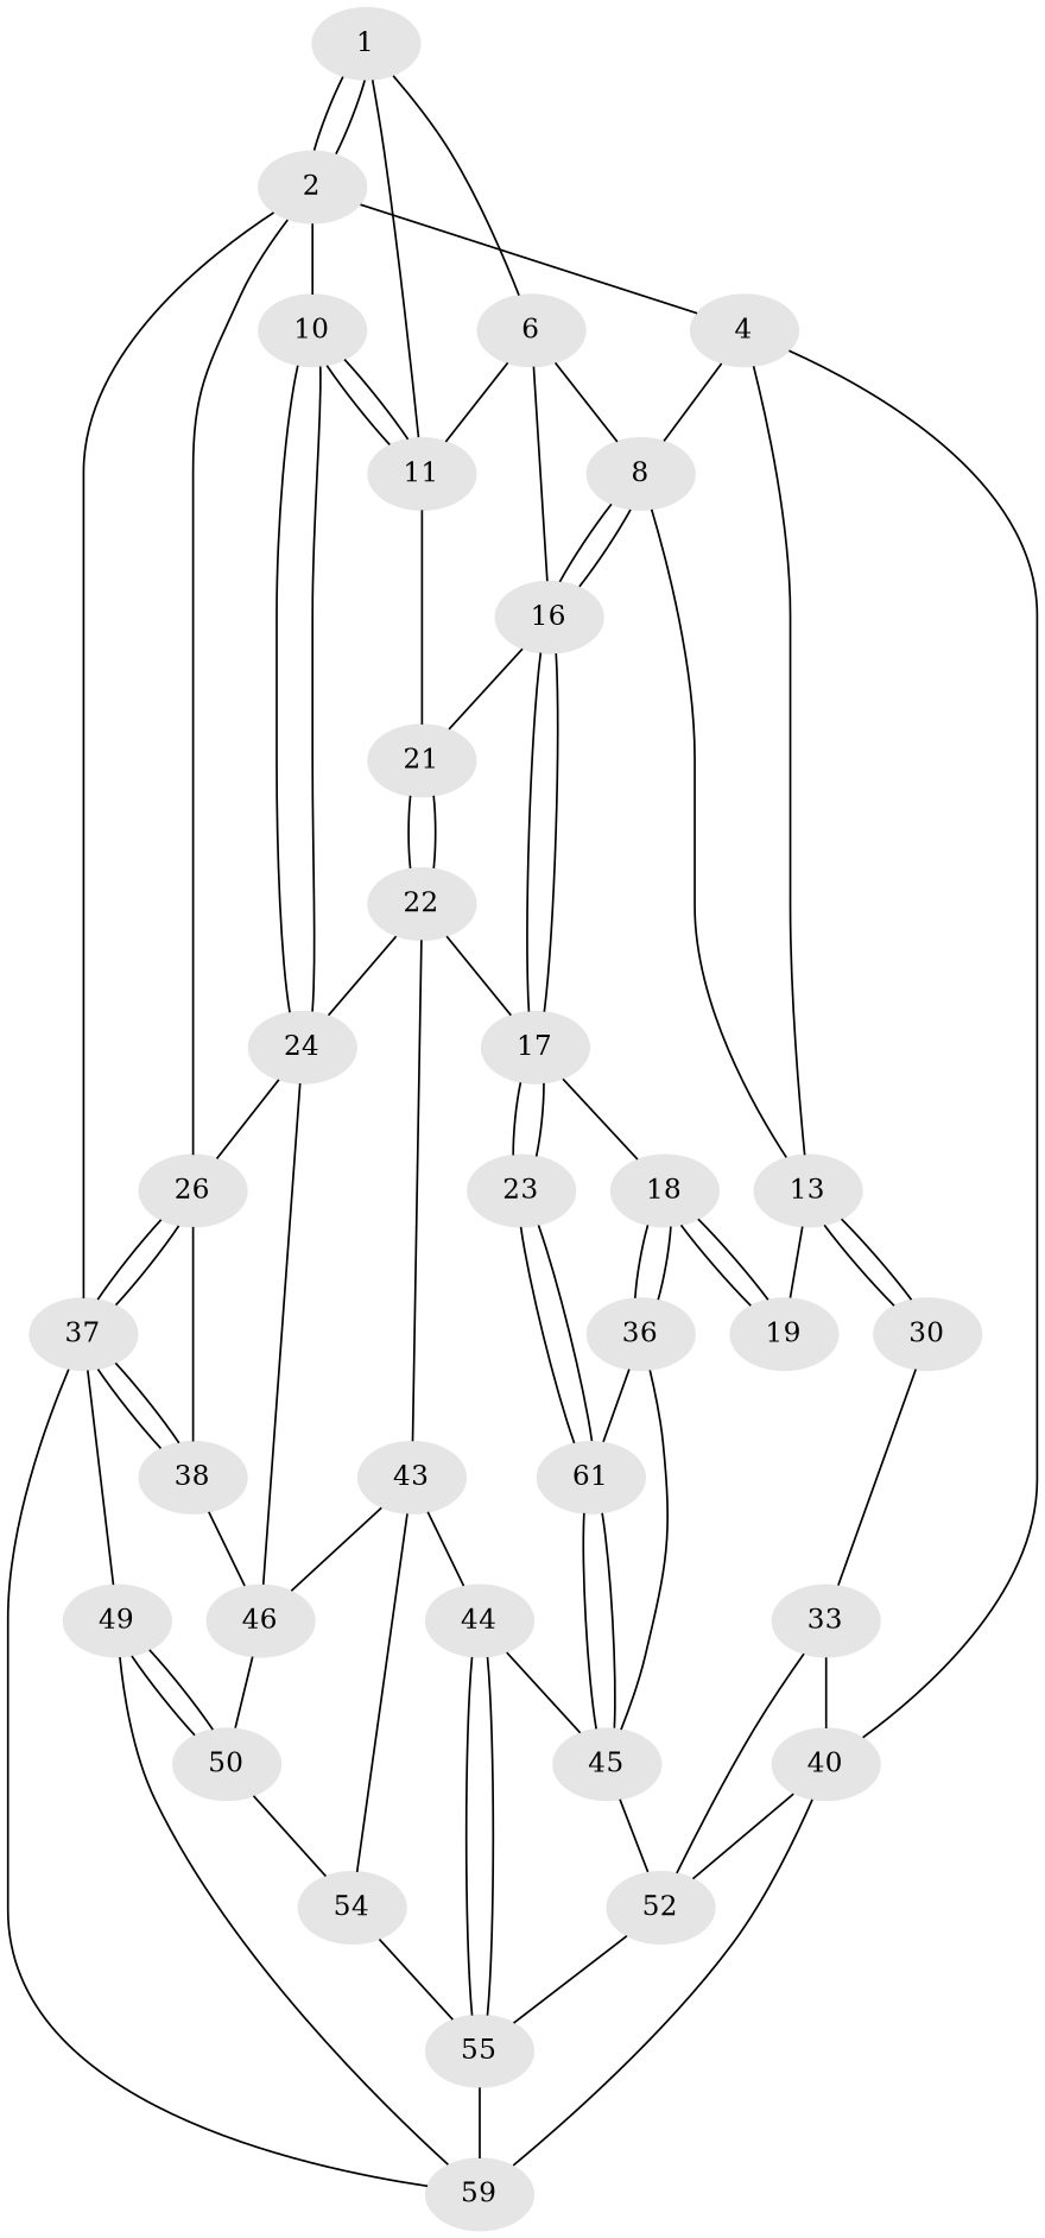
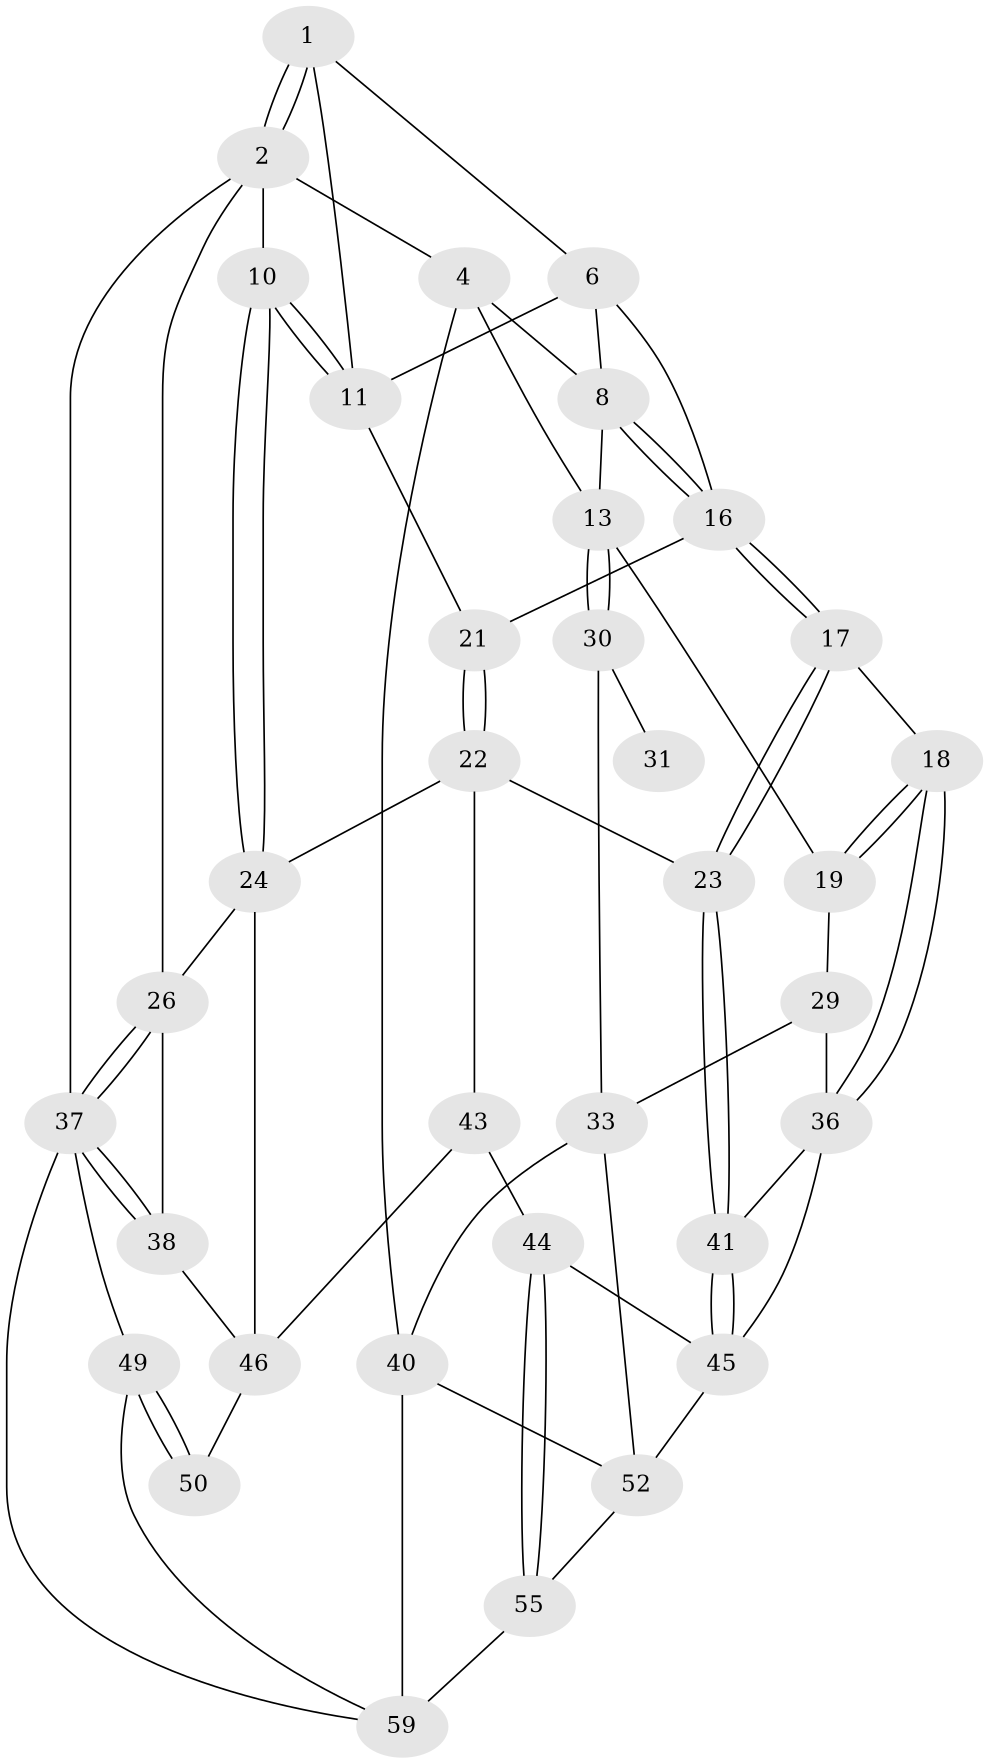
  graph {
    node [color=gray90 style=filled]
    1 [super="+6"]
    2 [super="+3"]
    n3 [label=6 super="+15"]
    11 [super="+12"]
    4 [super="+5"]
    10
    26 [super="+27"]
    37 [super="+39"]
    8 [super="+9"]
    16 [super="+20"]
    21
    13 [super="+14"]
    40 [super="+61"]
    24 [super="+28"]
    38
    49 [super="+58"]
    59 [super="+60"]
    19
    30 [super="+35"]
    52 [super="+56"]
    17
    46 [super="+47"]
    22 [super="+25"]
+   29 [super="+32"]
    33 [super="+34"]
+   31
    18
    23
    36 [super="+42"]
-   41 [label=61]
+   41
    45 [super="+51"]
    43 [super="+48"]
    44
-   54
    50 [super="+53"]
    55 [super="+57"]
    1 -- 2
    1 -- 2
    1 -- n3
    1 -- 11
    2 -- 4
    2 -- 10
    2 -- 26
    2 -- 37
    n3 -- 11
    n3 -- 8
    n3 -- 16
    11 -- 21
    4 -- 8
    4 -- 13
    4 -- 40
    10 -- 11
    10 -- 11
    10 -- 24
    10 -- 24
    26 -- 37
    26 -- 37
    26 -- 38
    37 -- 38
    37 -- 38
    37 -- 49
    37 -- 59
    8 -- 16
    8 -- 16
    8 -- 13
    16 -- 21
    16 -- 17
    16 -- 17
    21 -- 22
    21 -- 22
    13 -- 19
    13 -- 30
    13 -- 30
    40 -- 59 [weight=2]
    40 -- 52
    24 -- 26
    24 -- 46
    38 -- 46
    49 -- 59
    49 -- 50 [weight=2]
    49 -- 50
+   19 -- 29
    30 -- 33
+   30 -- 31 [weight=2]
    52 -- 55
    17 -- 18
    17 -- 23
    17 -- 23
    46 -- 50
    22 -- 24
-   22 -- 17
+   22 -- 23
    22 -- 43
+   29 -- 33
+   29 -- 36
    33 -- 40
    33 -- 52
    18 -- 19
    18 -- 19
    18 -- 36
    18 -- 36
    23 -- 41
    23 -- 41
    36 -- 41
    36 -- 45
    41 -- 45
    41 -- 45
    45 -- 52
    43 -- 46
    43 -- 44
-   43 -- 54
    44 -- 45
    44 -- 55
    44 -- 55
-   54 -- 55
-   50 -- 54
    55 -- 59
  }
